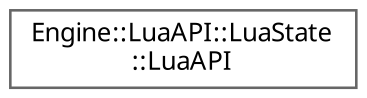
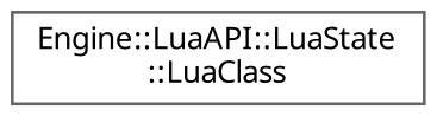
  digraph {
    rankdir=LR
    fontname="Noto Sans"
-   n1 [color=grey40 fillcolor=white fontname="Noto Sans" fontsize=10 height=0.2 label="Engine::LuaAPI::LuaState\l::LuaAPI" shape=box style=filled width=0.4]
+   n1 [color=grey40 fillcolor=white fontname="Noto Sans" fontsize=10 height=0.2 label="Engine::LuaAPI::LuaState\l::LuaClass" shape=box style=filled width=0.4]
  }
